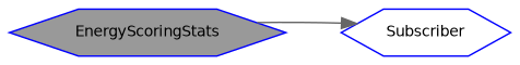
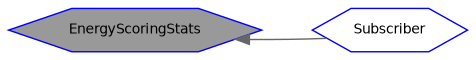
  digraph {
    rankdir=LR
    node [color=blue fontname=Helvetica fontsize=10 shape=hexagon style=filled]
    n1 [fillcolor=grey60 fontcolor=black height=0.2 label=EnergyScoringStats width=0.4]
    n2 [fillcolor=white height=0.2 label=Subscriber width=0.4]
-   n2 -> n1 [color=gray40 dir=back fontname=Helvetica fontsize=10 labelfontname=Helvetica labelfontsize=10 style=solid]
+   n1 -> n2 [color=gray40 dir=back fontname=Helvetica fontsize=10 labelfontname=Helvetica labelfontsize=10 style=solid]
  }
